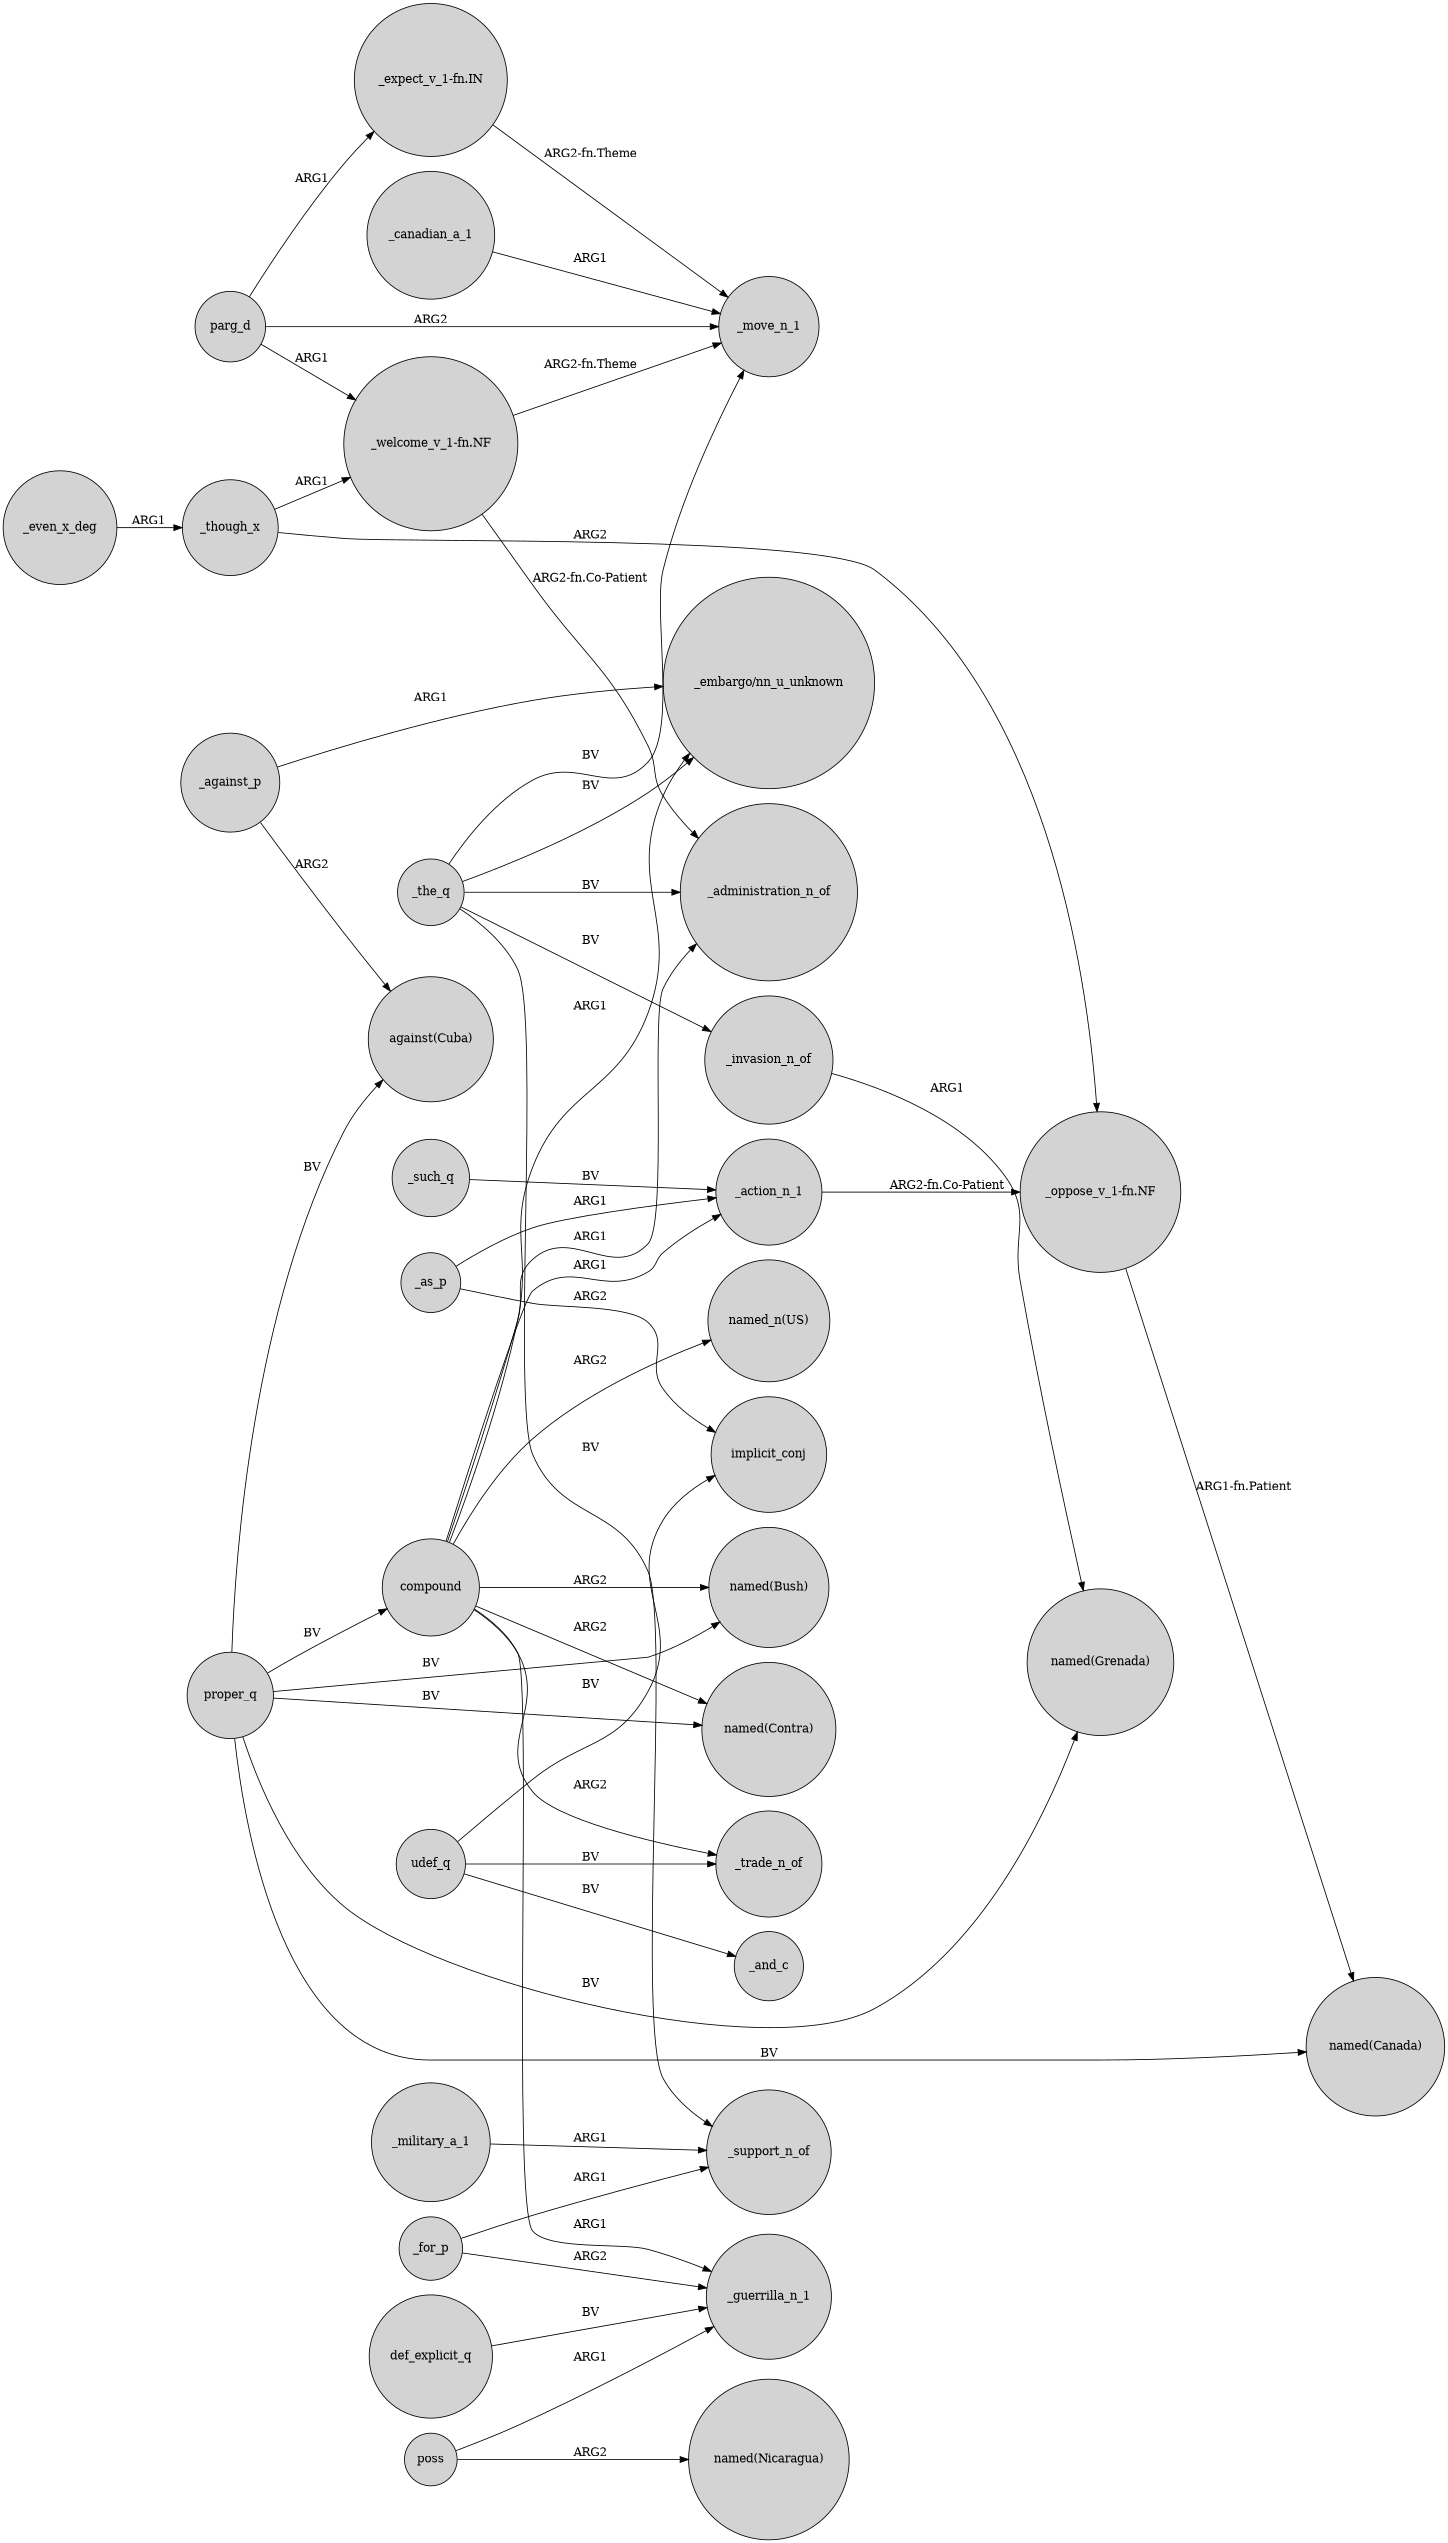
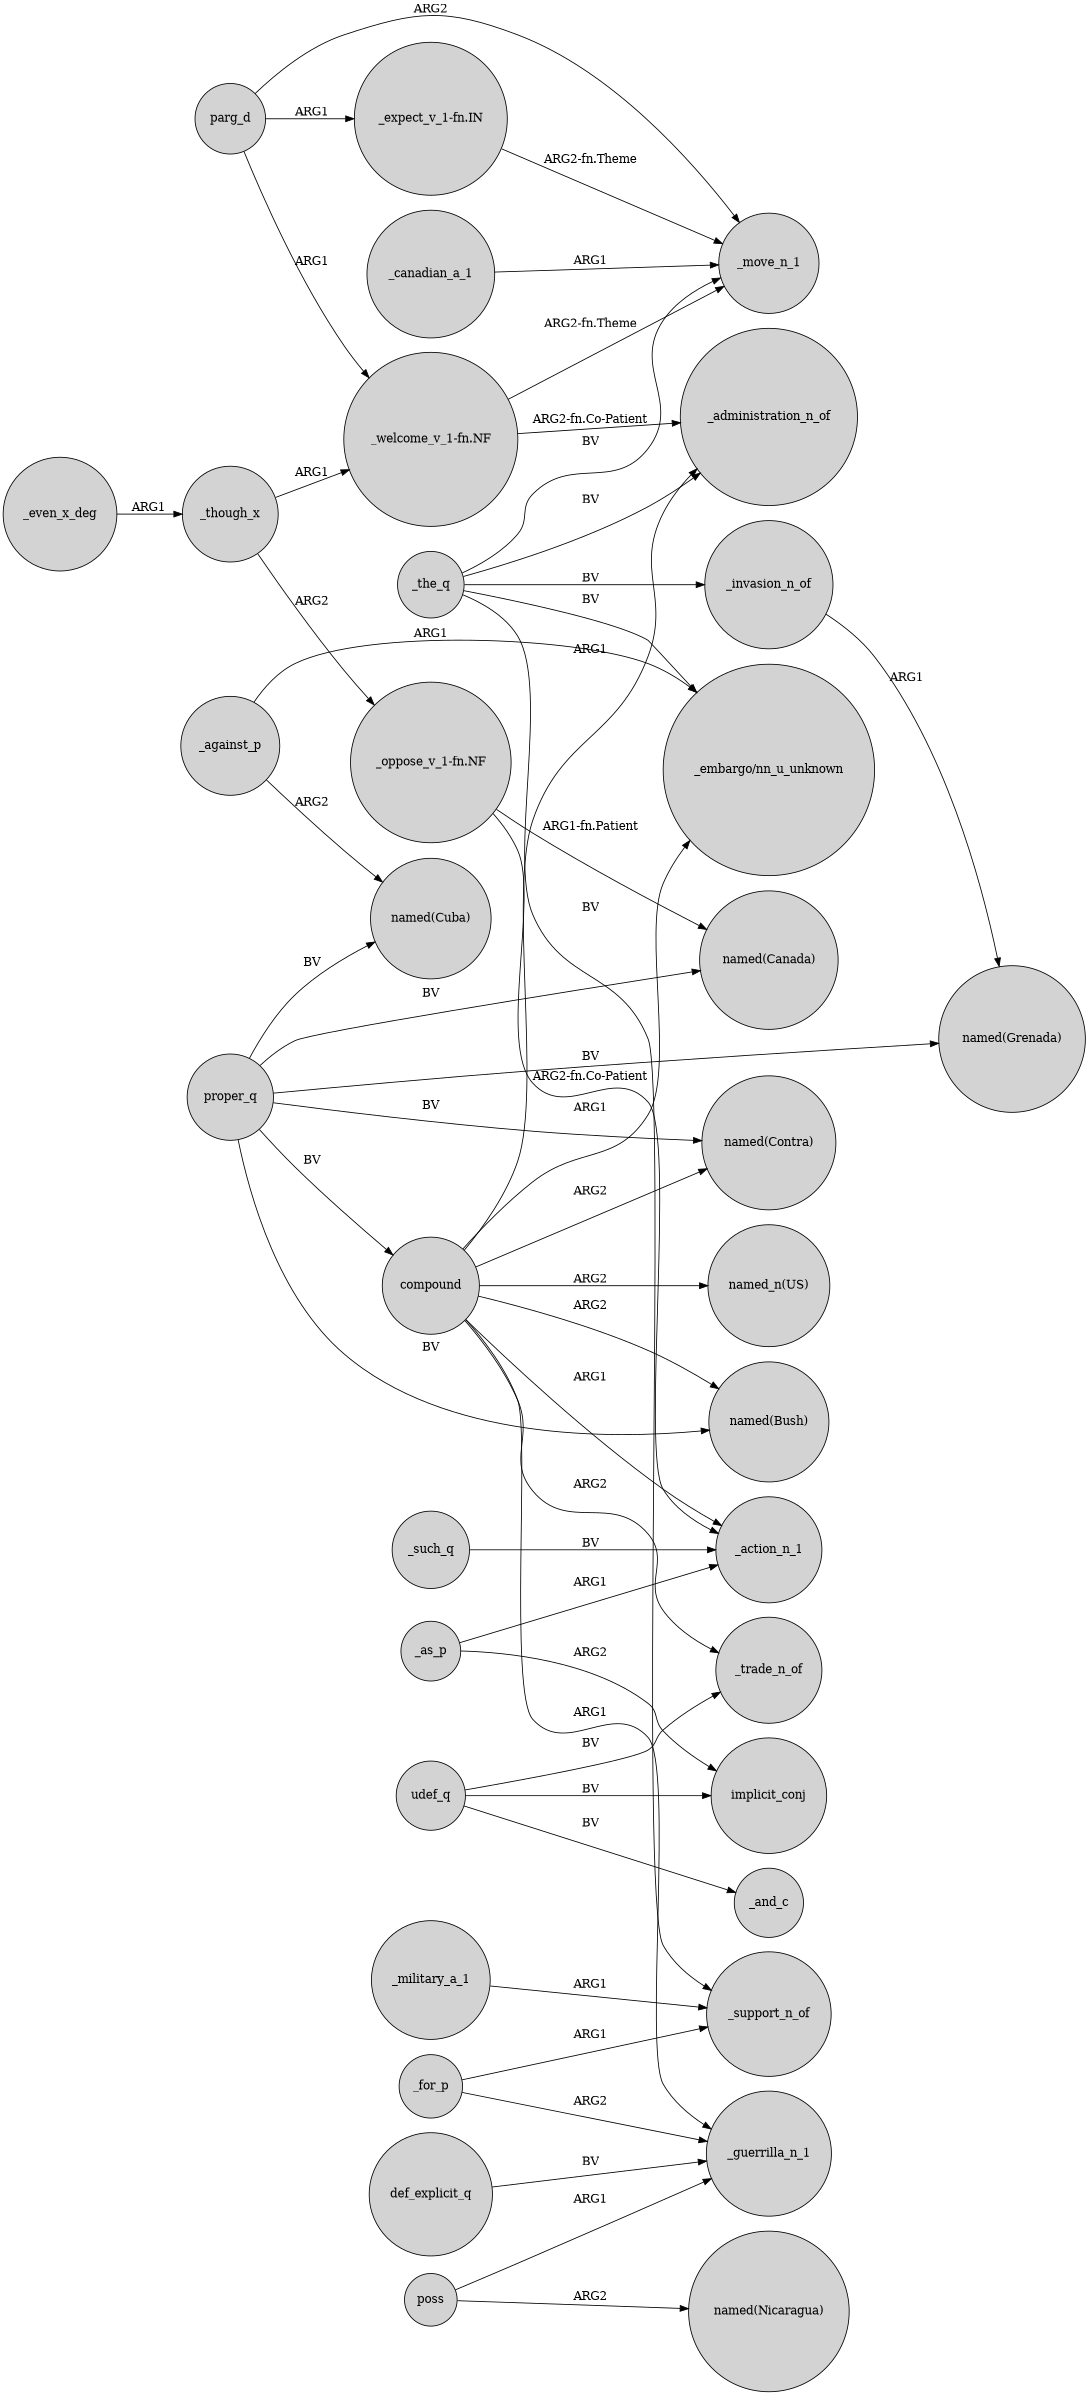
  digraph {
    rankdir=LR
    node [shape=circle style=filled]
    _the_q
    "_embargo/nn_u_unknown"
    _invasion_n_of
    _move_n_1
    _administration_n_of
    _support_n_of
    "named(Grenada)"
    udef_q
    _trade_n_of
    implicit_conj
    _and_c
    def_explicit_q
    _guerrilla_n_1
    proper_q
    "named(Contra)"
-   "named(Cuba)" [label="against(Cuba)"]
+   "named(Cuba)"
    "named(Canada)"
    "named(Bush)"
    compound
    _against_p
    "_welcome_v_1-fn.NF"
    "named_n(US)"
    _action_n_1
    _canadian_a_1
    _for_p
    _even_x_deg
    _though_x
    "_oppose_v_1-fn.NF"
    _military_a_1
    _such_q
    parg_d
    "_expect_v_1-fn.IN"
    _as_p
    poss
    "named(Nicaragua)"
    _the_q -> "_embargo/nn_u_unknown" [label=BV]
    _the_q -> _invasion_n_of [label=BV]
    _the_q -> _move_n_1 [label=BV]
    _the_q -> _administration_n_of [label=BV]
    _the_q -> _support_n_of [label=BV]
    _invasion_n_of -> "named(Grenada)" [label=ARG1]
    udef_q -> _trade_n_of [label=BV]
    udef_q -> implicit_conj [label=BV]
    udef_q -> _and_c [label=BV]
    def_explicit_q -> _guerrilla_n_1 [label=BV]
    proper_q -> "named(Grenada)" [label=BV]
    proper_q -> "named(Contra)" [label=BV]
    proper_q -> "named(Cuba)" [label=BV]
    proper_q -> "named(Canada)" [label=BV]
    proper_q -> "named(Bush)" [label=BV]
    proper_q -> compound [label=BV]
    compound -> "_embargo/nn_u_unknown" [label=ARG1]
    compound -> _administration_n_of [label=ARG1]
    compound -> _trade_n_of [label=ARG2]
    compound -> _guerrilla_n_1 [label=ARG1]
    compound -> "named(Contra)" [label=ARG2]
    compound -> "named(Bush)" [label=ARG2]
    compound -> "named_n(US)" [label=ARG2]
    compound -> _action_n_1 [label=ARG1]
    _against_p -> "_embargo/nn_u_unknown" [label=ARG1]
    _against_p -> "named(Cuba)" [label=ARG2]
    "_welcome_v_1-fn.NF" -> _move_n_1 [label="ARG2-fn.Theme"]
    "_welcome_v_1-fn.NF" -> _administration_n_of [label="ARG2-fn.Co-Patient"]
    _canadian_a_1 -> _move_n_1 [label=ARG1]
    _for_p -> _support_n_of [label=ARG1]
    _for_p -> _guerrilla_n_1 [label=ARG2]
    _even_x_deg -> _though_x [label=ARG1]
    _though_x -> "_welcome_v_1-fn.NF" [label=ARG1]
    _though_x -> "_oppose_v_1-fn.NF" [label=ARG2]
    "_oppose_v_1-fn.NF" -> "named(Canada)" [label="ARG1-fn.Patient"]
-   _action_n_1 -> "_oppose_v_1-fn.NF" [label="ARG2-fn.Co-Patient"]
+   "_oppose_v_1-fn.NF" -> _action_n_1 [label="ARG2-fn.Co-Patient"]
    _military_a_1 -> _support_n_of [label=ARG1]
    _such_q -> _action_n_1 [label=BV]
    parg_d -> _move_n_1 [label=ARG2]
    parg_d -> "_welcome_v_1-fn.NF" [label=ARG1]
    parg_d -> "_expect_v_1-fn.IN" [label=ARG1]
    "_expect_v_1-fn.IN" -> _move_n_1 [label="ARG2-fn.Theme"]
    _as_p -> implicit_conj [label=ARG2]
    _as_p -> _action_n_1 [label=ARG1]
    poss -> _guerrilla_n_1 [label=ARG1]
    poss -> "named(Nicaragua)" [label=ARG2]
  }
